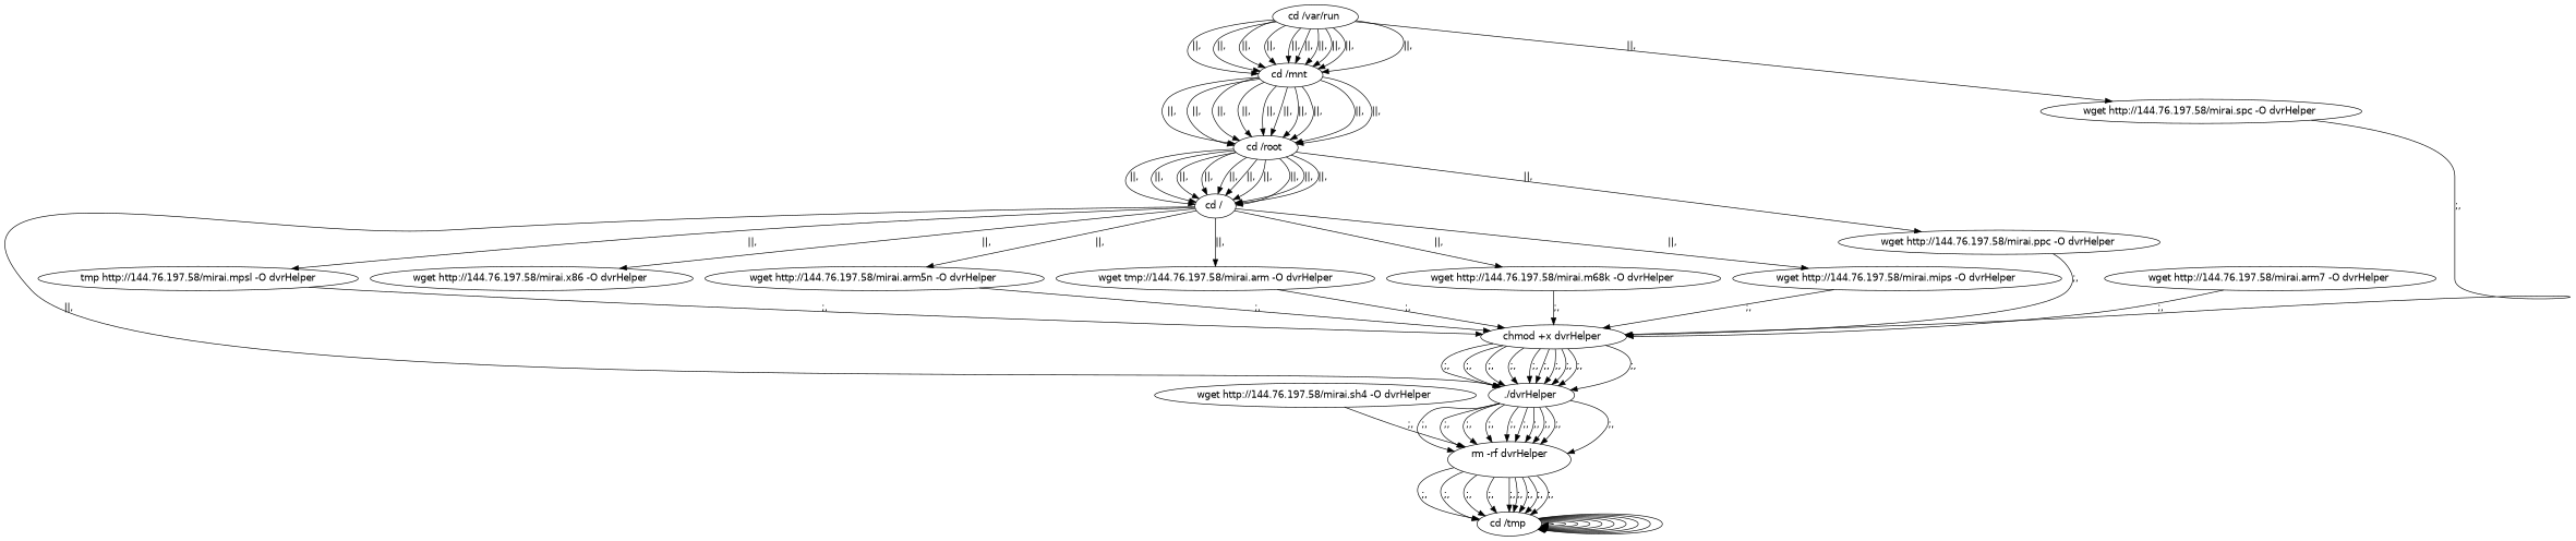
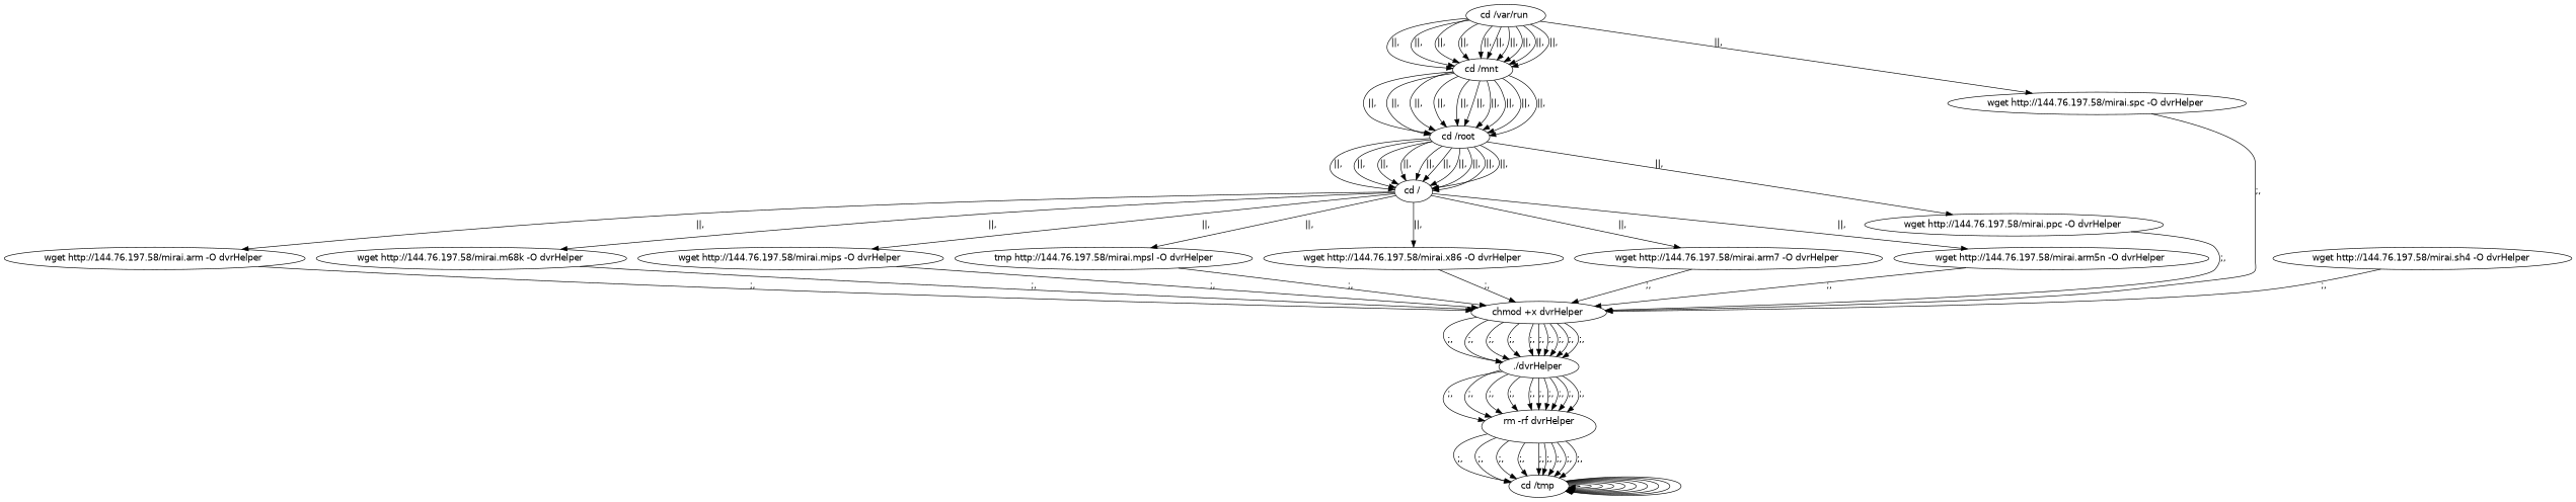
  digraph {
    fontname="DejaVu Sans"
    node [fontname="DejaVu Sans"]
    edge [fontname="DejaVu Sans"]
    n1 [label="cd /tmp "]
    n2 [label="cd /var/run "]
    n3 [label="cd /mnt "]
    n4 [label="wget http://144.76.197.58/mirai.spc -O dvrHelper "]
    n5 [label="cd /root "]
    n6 [label="cd / "]
    n7 [label="wget http://144.76.197.58/mirai.ppc -O dvrHelper "]
-   n8 [label="wget tmp://144.76.197.58/mirai.arm -O dvrHelper"]
+   n8 [label="wget http://144.76.197.58/mirai.arm -O dvrHelper "]
    n9 [label="wget http://144.76.197.58/mirai.m68k -O dvrHelper "]
    n10 [label="wget http://144.76.197.58/mirai.mips -O dvrHelper "]
    n11 [label="tmp http://144.76.197.58/mirai.mpsl -O dvrHelper"]
    n12 [label="wget http://144.76.197.58/mirai.x86 -O dvrHelper "]
    n13 [label="wget http://144.76.197.58/mirai.arm7 -O dvrHelper "]
    n14 [label="wget http://144.76.197.58/mirai.arm5n -O dvrHelper "]
    n15 [label="chmod +x dvrHelper "]
    n16 [label="wget http://144.76.197.58/mirai.sh4 -O dvrHelper "]
    n17 [label="./dvrHelper "]
    n18 [label="rm -rf dvrHelper\r "]
    n1 -> n1
    n1 -> n1
    n1 -> n1
    n1 -> n1
    n1 -> n1
    n1 -> n1
    n1 -> n1
    n1 -> n1
    n1 -> n1
    n1 -> n1
    n2 -> n3 [label="||,"]
    n2 -> n3 [label="||,"]
    n2 -> n3 [label="||,"]
    n2 -> n3 [label="||,"]
    n2 -> n3 [label="||,"]
    n2 -> n3 [label="||,"]
    n2 -> n3 [label="||,"]
    n2 -> n3 [label="||,"]
    n2 -> n3 [label="||,"]
    n2 -> n3 [label="||,"]
    n2 -> n4 [label="||,"]
    n3 -> n5 [label="||,"]
    n3 -> n5 [label="||,"]
    n3 -> n5 [label="||,"]
    n3 -> n5 [label="||,"]
    n3 -> n5 [label="||,"]
    n3 -> n5 [label="||,"]
    n3 -> n5 [label="||,"]
    n3 -> n5 [label="||,"]
    n3 -> n5 [label="||,"]
    n3 -> n5 [label="||,"]
    n4 -> n15 [label=";,"]
    n5 -> n6 [label="||,"]
    n5 -> n6 [label="||,"]
    n5 -> n6 [label="||,"]
    n5 -> n6 [label="||,"]
    n5 -> n6 [label="||,"]
    n5 -> n6 [label="||,"]
    n5 -> n6 [label="||,"]
    n5 -> n6 [label="||,"]
    n5 -> n6 [label="||,"]
    n5 -> n6 [label="||,"]
    n5 -> n7 [label="||,"]
    n6 -> n8 [label="||,"]
    n6 -> n9 [label="||,"]
    n6 -> n10 [label="||,"]
    n6 -> n11 [label="||,"]
    n6 -> n12 [label="||,"]
-   n6 -> n17 [label="||,"]
+   n6 -> n13 [label="||,"]
    n6 -> n14 [label="||,"]
    n7 -> n15 [label=";,"]
    n8 -> n15 [label=";,"]
    n9 -> n15 [label=";,"]
    n10 -> n15 [label=";,"]
    n11 -> n15 [label=";,"]
+   n12 -> n15 [label=";,"]
    n13 -> n15 [label=";,"]
    n14 -> n15 [label=";,"]
    n15 -> n17 [label=";,"]
    n15 -> n17 [label=";,"]
    n15 -> n17 [label=";,"]
    n15 -> n17 [label=";,"]
    n15 -> n17 [label=";,"]
    n15 -> n17 [label=";,"]
    n15 -> n17 [label=";,"]
    n15 -> n17 [label=";,"]
    n15 -> n17 [label=";,"]
    n15 -> n17 [label=";,"]
-   n16 -> n18 [label=";,"]
+   n16 -> n15 [label=";,"]
    n17 -> n18 [label=";,"]
    n17 -> n18 [label=";,"]
    n17 -> n18 [label=";,"]
    n17 -> n18 [label=";,"]
    n17 -> n18 [label=";,"]
    n17 -> n18 [label=";,"]
    n17 -> n18 [label=";,"]
    n17 -> n18 [label=";,"]
    n17 -> n18 [label=";,"]
    n17 -> n18 [label=";,"]
    n18 -> n1 [label=";,"]
    n18 -> n1 [label=";,"]
    n18 -> n1 [label=";,"]
    n18 -> n1 [label=";,"]
    n18 -> n1 [label=";,"]
    n18 -> n1 [label=";,"]
    n18 -> n1 [label=";,"]
    n18 -> n1 [label=";,"]
    n18 -> n1 [label=";,"]
  }
